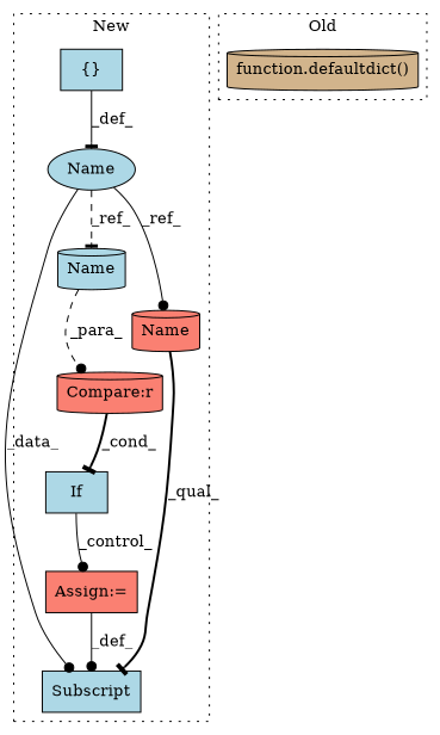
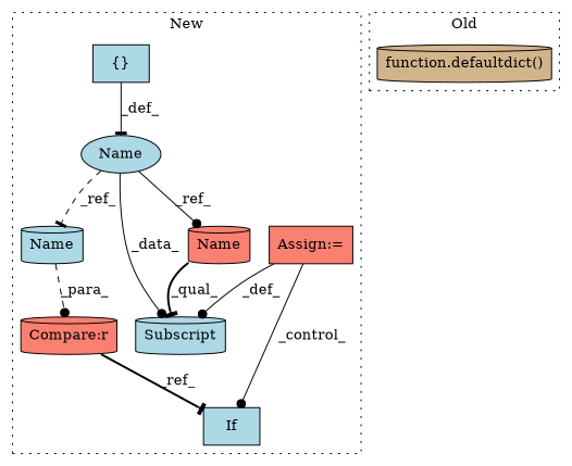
  digraph {
    node [a=87 fillcolor=lightblue l=24 shape=box style=filled]
    edge [arrowhead=dot style=solid]
-   n1 [a=63 l="37,0" label=Subscript s="21064,0"]
+   n1 [a=63 l="37,0" label=Subscript s="21064,0" shape=cylinder]
    n2 [a=68 fillcolor=salmon l=3 label="Assign:=" s=21101]
    n3 [a=96 l=3 label=If s=21000]
    n4 [a=40 fillcolor=salmon l=43 label="Compare:r" s=21003 shape=cylinder]
    n5 [a=95 l="2,1" label="{}" s="20524,20525"]
    n6 [label=Name s=20481 shape=ellipse]
    n7 [label=Name s=21022 shape=cylinder]
    n8 [fillcolor=salmon label=Name s=21064 shape=cylinder]
    n9 [a=75 fillcolor=tan l="12,1" label="function.defaultdict()" s="20560,20581" shape=cylinder]
    subgraph cluster_1 {
      label=New
      style=dotted
      n1
      n2
      n3
      n4
      n5
      n6
      n7
      n8
    }
    subgraph cluster_2 {
      label=Old
      style=dotted
      n9
    }
    n2 -> n1 [label=_def_]
-   n3 -> n2 [label=_control_]
-   n4 -> n3 [arrowhead=tee label=_cond_ style=bold]
+   n2 -> n3 [label=_control_]
+   n4 -> n3 [arrowhead=tee label=_ref_ style=bold]
    n5 -> n6 [arrowhead=tee label=_def_]
    n6 -> n1 [label=_data_]
    n6 -> n7 [arrowhead=tee label=_ref_ style=dashed]
    n6 -> n8 [label=_ref_]
    n7 -> n4 [label=_para_ style=dashed]
    n8 -> n1 [arrowhead=tee label=_qual_ style=bold]
  }
